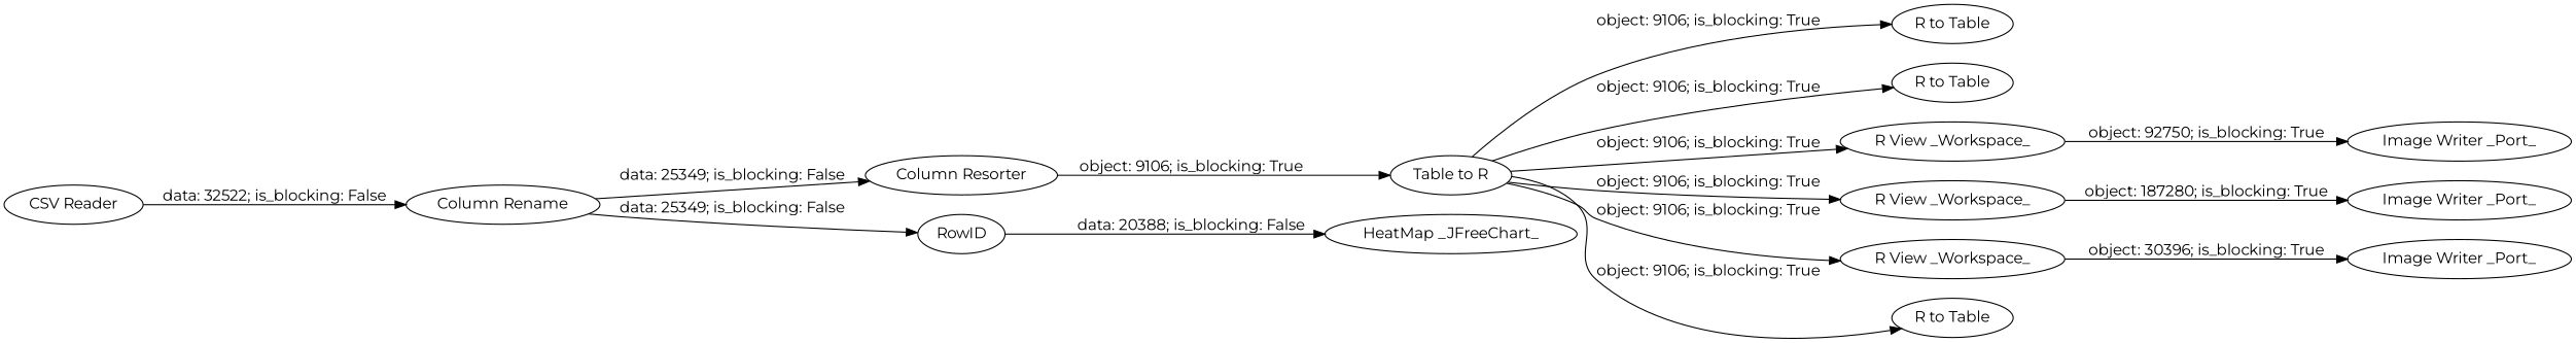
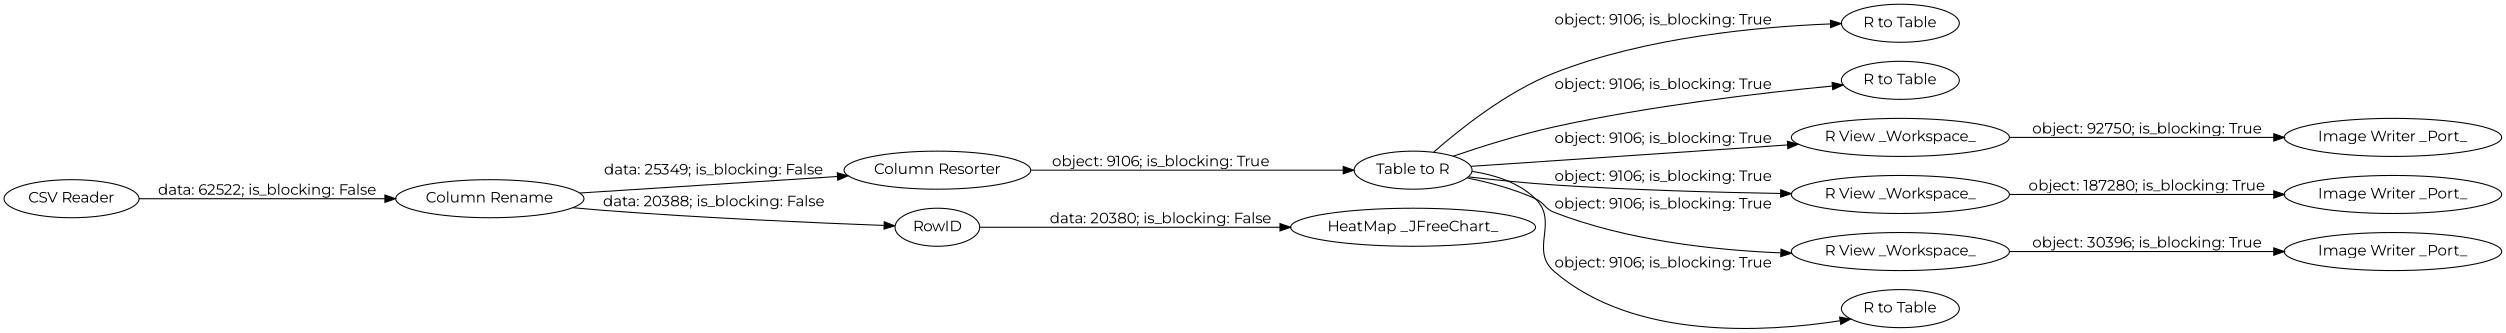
  digraph {
    fontname=Montserrat
    rankdir=LR
    node [fontname=Montserrat]
    edge [fontname=Montserrat]
    n1 [label="R to Table"]
    n2 [label="R to Table"]
    n3 [label="Image Writer _Port_"]
    n4 [label="CSV Reader"]
    n5 [label="Column Rename"]
    n6 [label="Column Resorter"]
    n7 [label=RowID]
    n8 [label="R View _Workspace_"]
    n9 [label="Image Writer _Port_"]
    n10 [label="Table to R"]
    n11 [label="HeatMap _JFreeChart_"]
    n12 [label="R View _Workspace_"]
    n13 [label="R View _Workspace_"]
    n14 [label="R to Table"]
    n15 [label="Image Writer _Port_"]
-   n4 -> n5 [label="data: 32522; is_blocking: False"]
+   n4 -> n5 [label="data: 62522; is_blocking: False"]
    n5 -> n6 [label="data: 25349; is_blocking: False"]
-   n5 -> n7 [label="data: 25349; is_blocking: False"]
+   n5 -> n7 [label="data: 20388; is_blocking: False"]
    n6 -> n10 [label="object: 9106; is_blocking: True"]
-   n7 -> n11 [label="data: 20388; is_blocking: False"]
+   n7 -> n11 [label="data: 20380; is_blocking: False"]
    n8 -> n9 [label="object: 92750; is_blocking: True"]
    n10 -> n1 [label="object: 9106; is_blocking: True"]
    n10 -> n2 [label="object: 9106; is_blocking: True"]
    n10 -> n8 [label="object: 9106; is_blocking: True"]
    n10 -> n12 [label="object: 9106; is_blocking: True"]
    n10 -> n13 [label="object: 9106; is_blocking: True"]
    n10 -> n14 [label="object: 9106; is_blocking: True"]
    n12 -> n15 [label="object: 187280; is_blocking: True"]
    n13 -> n3 [label="object: 30396; is_blocking: True"]
  }
